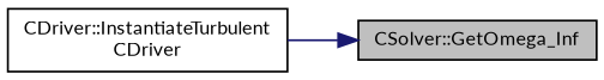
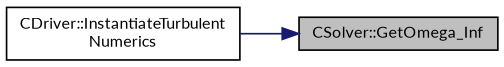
  digraph {
    rankdir=RL
    fontname=Lato
    node [color=black fontname=Lato fontsize=10 shape=record style=filled]
    n1 [fillcolor=grey75 fontcolor=black height=0.2 label="CSolver::GetOmega_Inf" width=0.4]
-   n2 [fillcolor=white height=0.2 label="CDriver::InstantiateTurbulent\lCDriver" width=0.4]
+   n2 [fillcolor=white height=0.2 label="CDriver::InstantiateTurbulent\lNumerics" width=0.4]
    n1 -> n2 [color=midnightblue dir=back fontname=Lato fontsize=10 labelfontname=Helvetica labelfontsize=10 style=solid]
  }
